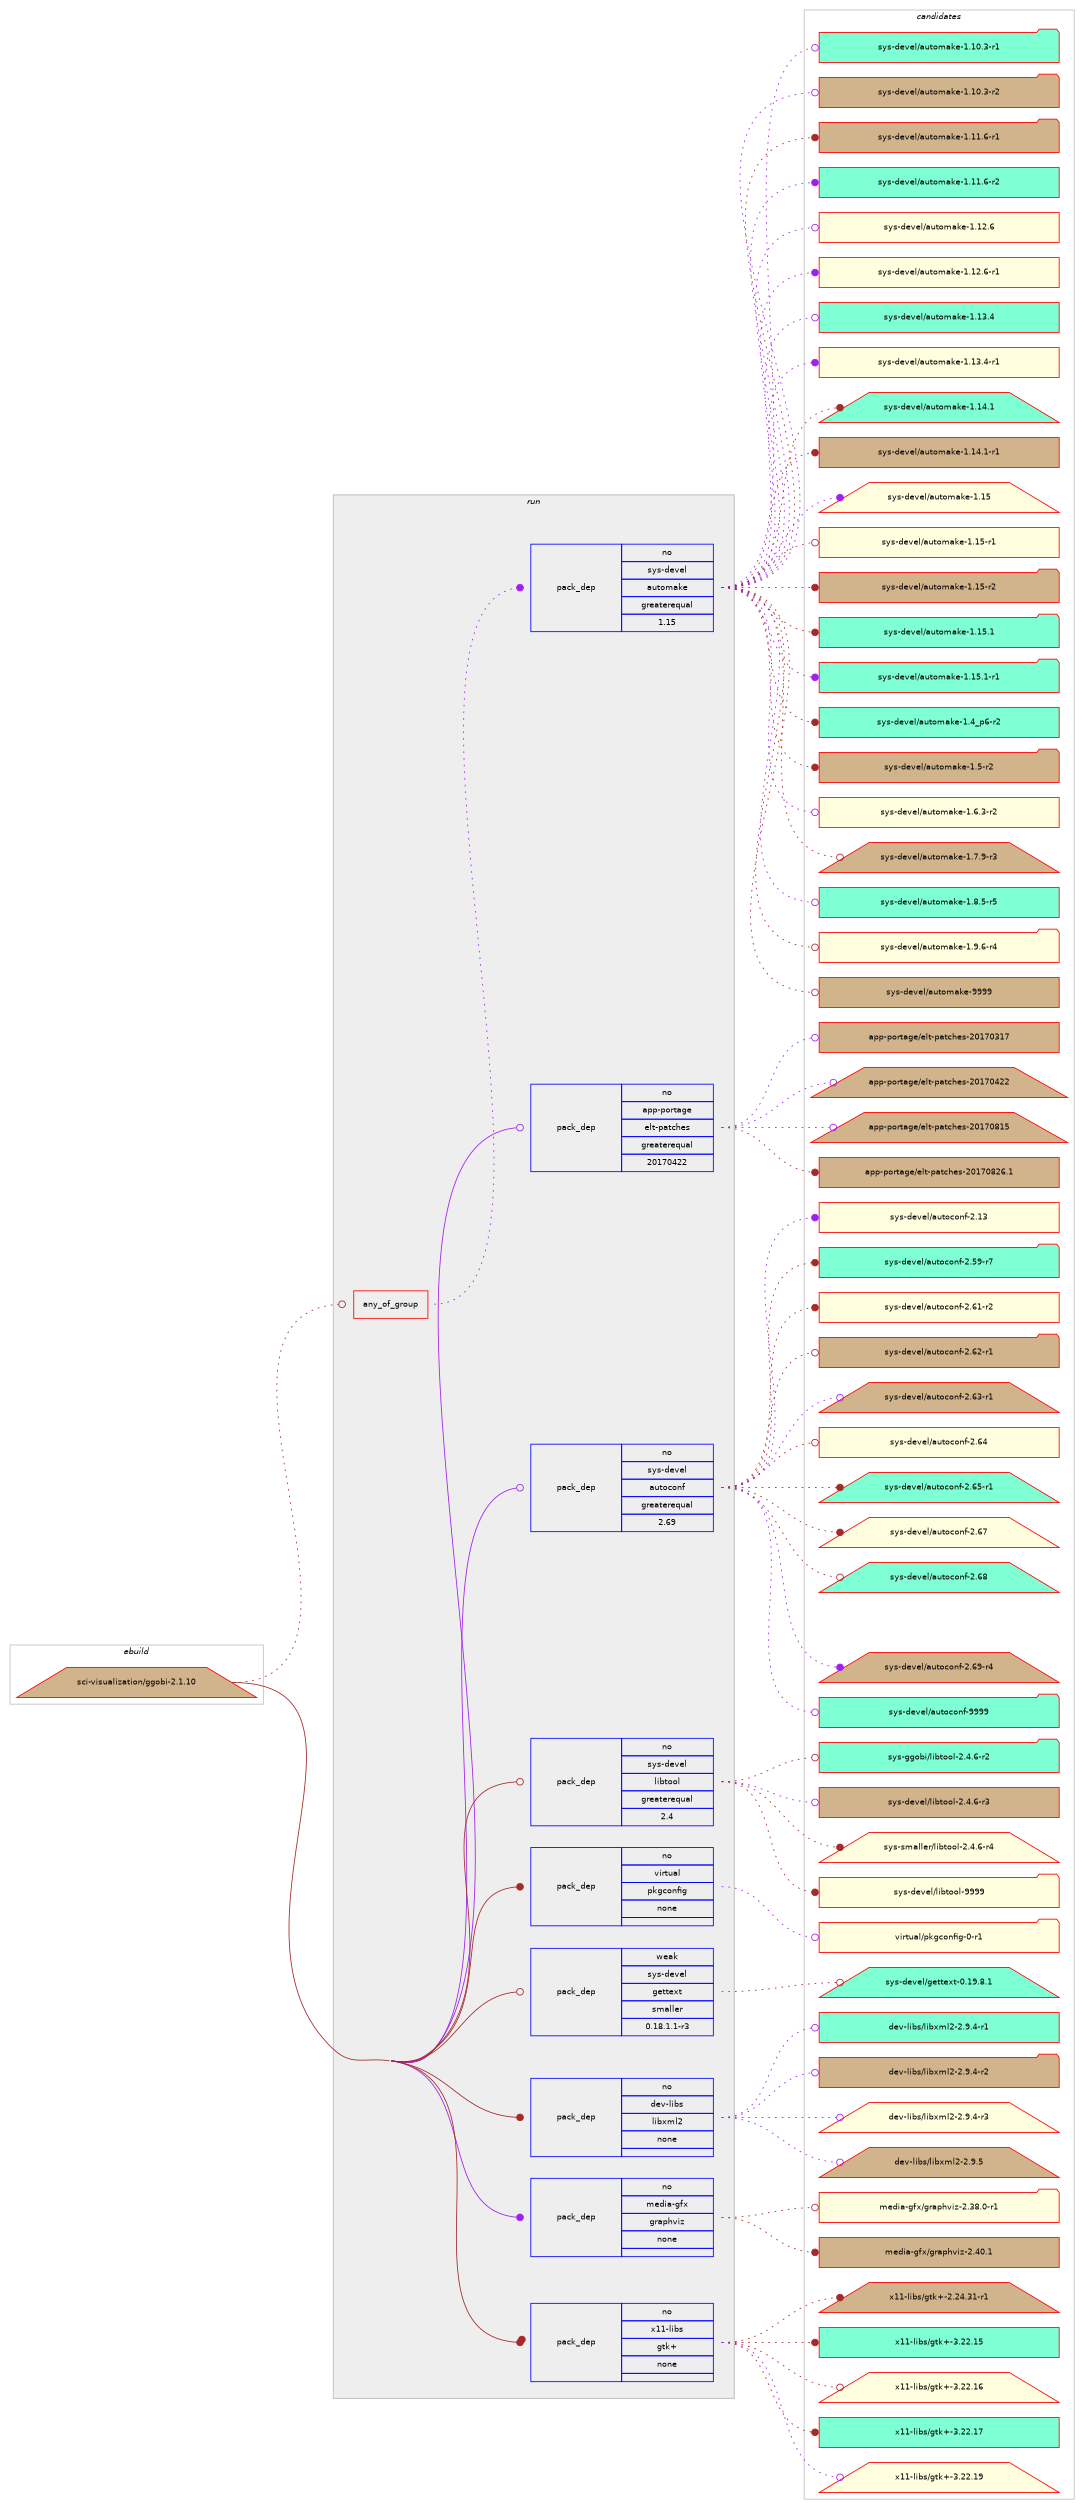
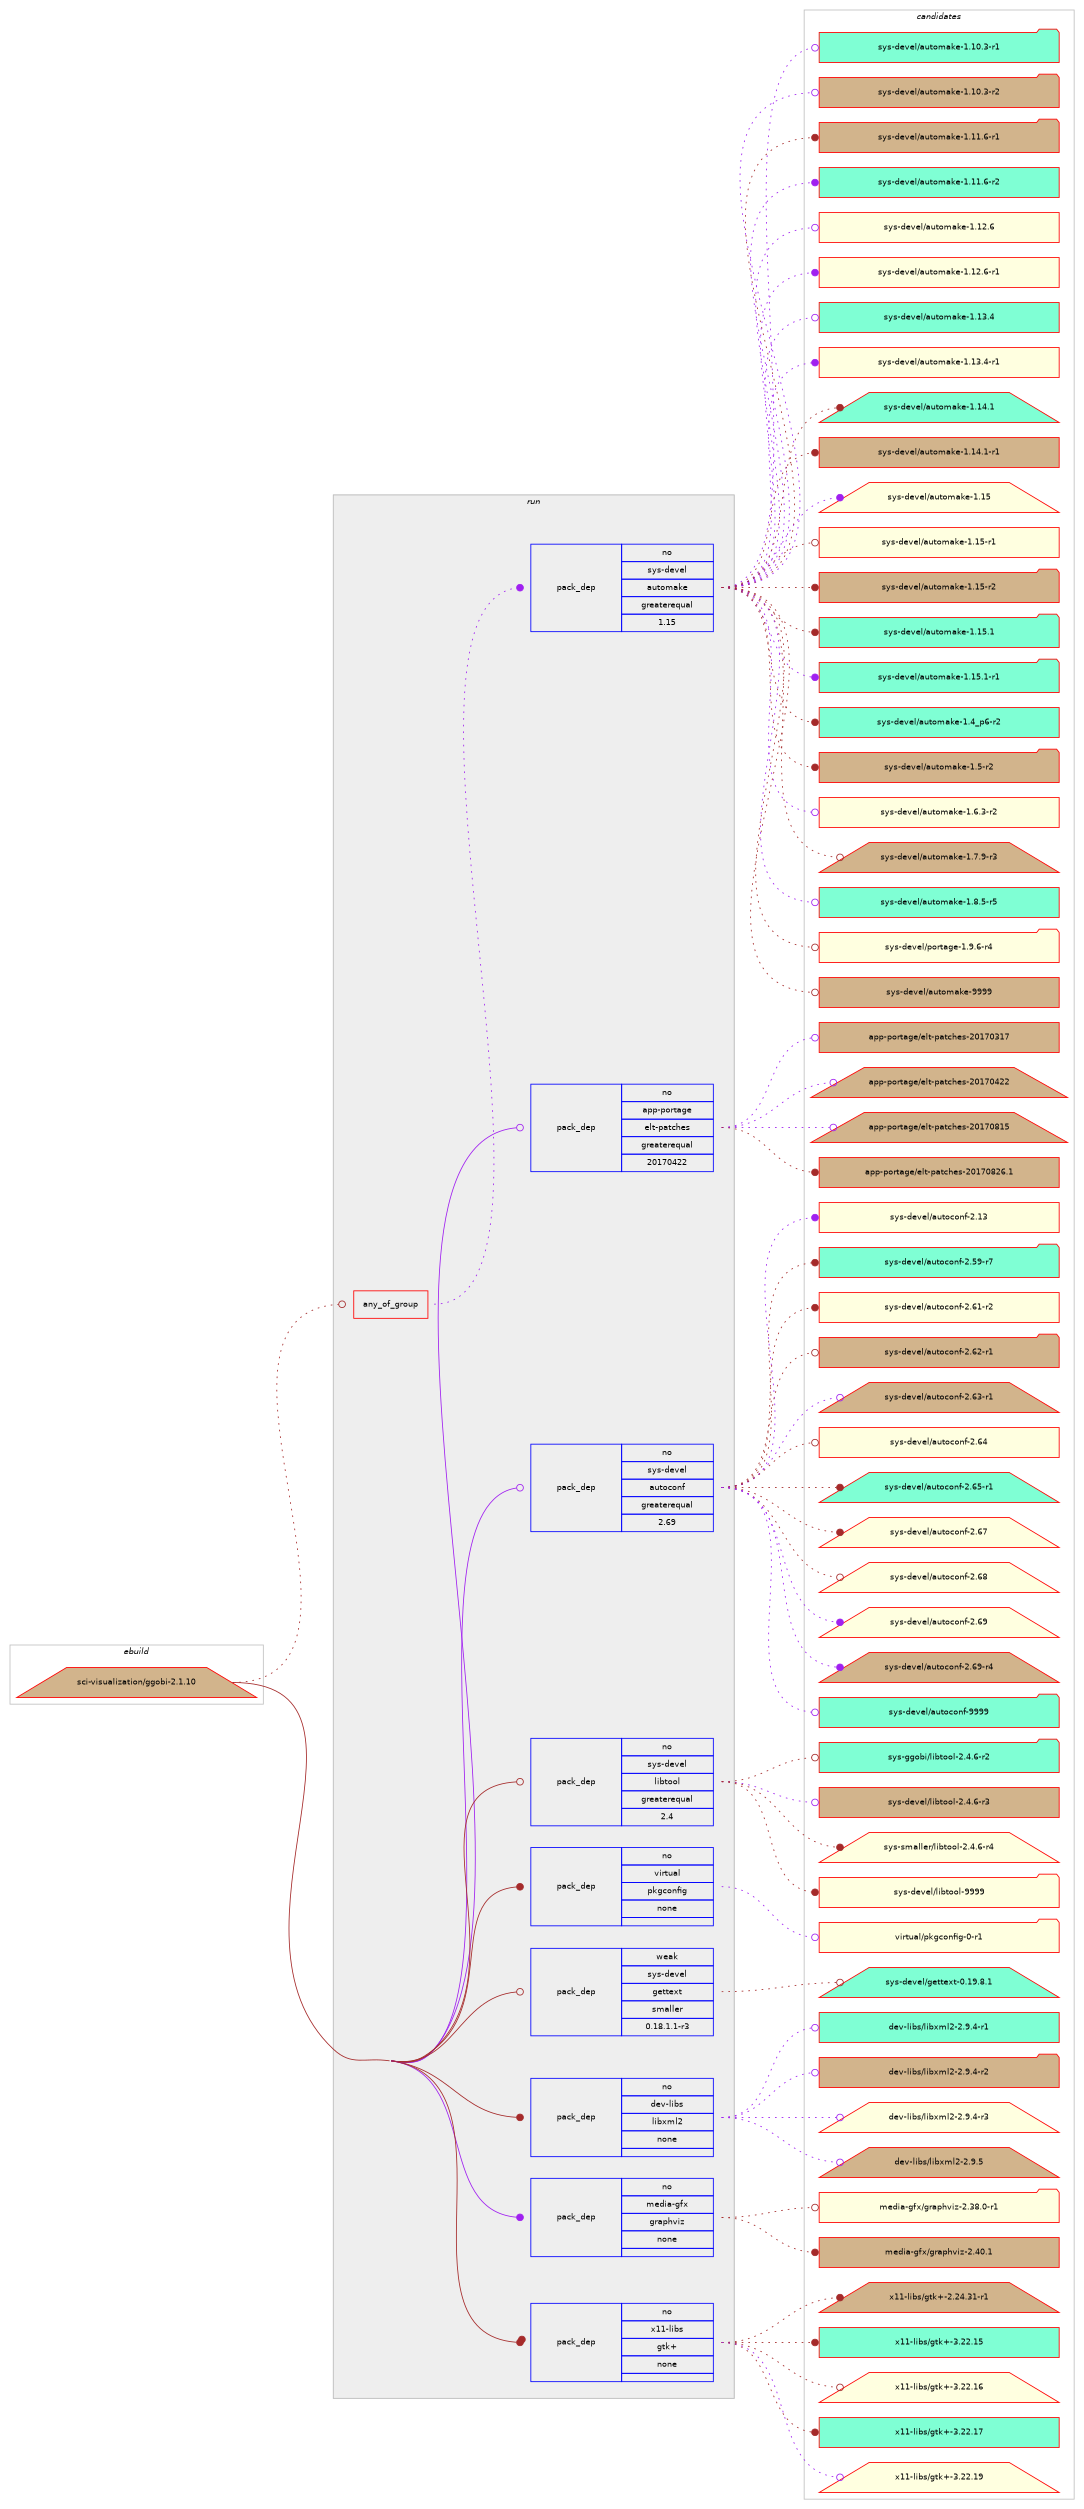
  digraph {
    compound=true
    concentrate=true
    fontname=Helvetica
    fontsize=10
    newrank=true
    rankdir=LR
    ranksep=1.5
    node [color=red fillcolor=tan fontname=Helvetica fontsize=10 shape=box style=filled]
    edge [arrowhead=odot color=brown headport=w style=dotted tailport=e weight=100]
    n1 [label="sci-visualization/ggobi-2.1.10" shape=trapezium width=4]
    n2 [color=blue label=<<TABLE BORDER="0" CELLBORDER="1" CELLSPACING="0" CELLPADDING="4" WIDTH="220"><TR><TD ROWSPAN="6" CELLPADDING="30">pack_dep</TD></TR><TR><TD WIDTH="110">no</TD></TR><TR><TD>sys-devel</TD></TR><TR><TD>automake</TD></TR><TR><TD>greaterequal</TD></TR><TR><TD>1.15</TD></TR></TABLE>> shape=none fillcolor="" style=""]
    n3 [label=<<TABLE BORDER="0" CELLBORDER="1" CELLSPACING="0" CELLPADDING="4"><TR><TD CELLPADDING="10">any_of_group</TD></TR></TABLE>> shape=none fillcolor="" style=""]
    n4 [color=blue label=<<TABLE BORDER="0" CELLBORDER="1" CELLSPACING="0" CELLPADDING="4" WIDTH="220"><TR><TD ROWSPAN="6" CELLPADDING="30">pack_dep</TD></TR><TR><TD WIDTH="110">no</TD></TR><TR><TD>app-portage</TD></TR><TR><TD>elt-patches</TD></TR><TR><TD>greaterequal</TD></TR><TR><TD>20170422</TD></TR></TABLE>> shape=none fillcolor="" style=""]
    n5 [color=blue label=<<TABLE BORDER="0" CELLBORDER="1" CELLSPACING="0" CELLPADDING="4" WIDTH="220"><TR><TD ROWSPAN="6" CELLPADDING="30">pack_dep</TD></TR><TR><TD WIDTH="110">no</TD></TR><TR><TD>sys-devel</TD></TR><TR><TD>autoconf</TD></TR><TR><TD>greaterequal</TD></TR><TR><TD>2.69</TD></TR></TABLE>> shape=none fillcolor="" style=""]
    n6 [color=blue label=<<TABLE BORDER="0" CELLBORDER="1" CELLSPACING="0" CELLPADDING="4" WIDTH="220"><TR><TD ROWSPAN="6" CELLPADDING="30">pack_dep</TD></TR><TR><TD WIDTH="110">no</TD></TR><TR><TD>sys-devel</TD></TR><TR><TD>libtool</TD></TR><TR><TD>greaterequal</TD></TR><TR><TD>2.4</TD></TR></TABLE>> shape=none fillcolor="" style=""]
    n7 [color=blue label=<<TABLE BORDER="0" CELLBORDER="1" CELLSPACING="0" CELLPADDING="4" WIDTH="220"><TR><TD ROWSPAN="6" CELLPADDING="30">pack_dep</TD></TR><TR><TD WIDTH="110">no</TD></TR><TR><TD>virtual</TD></TR><TR><TD>pkgconfig</TD></TR><TR><TD>none</TD></TR><TR><TD></TD></TR></TABLE>> shape=none fillcolor="" style=""]
    n8 [color=blue label=<<TABLE BORDER="0" CELLBORDER="1" CELLSPACING="0" CELLPADDING="4" WIDTH="220"><TR><TD ROWSPAN="6" CELLPADDING="30">pack_dep</TD></TR><TR><TD WIDTH="110">weak</TD></TR><TR><TD>sys-devel</TD></TR><TR><TD>gettext</TD></TR><TR><TD>smaller</TD></TR><TR><TD>0.18.1.1-r3</TD></TR></TABLE>> shape=none fillcolor="" style=""]
    n9 [color=blue label=<<TABLE BORDER="0" CELLBORDER="1" CELLSPACING="0" CELLPADDING="4" WIDTH="220"><TR><TD ROWSPAN="6" CELLPADDING="30">pack_dep</TD></TR><TR><TD WIDTH="110">no</TD></TR><TR><TD>dev-libs</TD></TR><TR><TD>libxml2</TD></TR><TR><TD>none</TD></TR><TR><TD></TD></TR></TABLE>> shape=none fillcolor="" style=""]
    n10 [color=blue label=<<TABLE BORDER="0" CELLBORDER="1" CELLSPACING="0" CELLPADDING="4" WIDTH="220"><TR><TD ROWSPAN="6" CELLPADDING="30">pack_dep</TD></TR><TR><TD WIDTH="110">no</TD></TR><TR><TD>media-gfx</TD></TR><TR><TD>graphviz</TD></TR><TR><TD>none</TD></TR><TR><TD></TD></TR></TABLE>> shape=none fillcolor="" style=""]
    n11 [color=blue label=<<TABLE BORDER="0" CELLBORDER="1" CELLSPACING="0" CELLPADDING="4" WIDTH="220"><TR><TD ROWSPAN="6" CELLPADDING="30">pack_dep</TD></TR><TR><TD WIDTH="110">no</TD></TR><TR><TD>x11-libs</TD></TR><TR><TD>gtk+</TD></TR><TR><TD>none</TD></TR><TR><TD></TD></TR></TABLE>> shape=none fillcolor="" style=""]
    n12 [fillcolor=aquamarine label="sys-devel/automake-1.10.3-r1" shape=folder width=4]
    n13 [label="sys-devel/automake-1.10.3-r2" shape=folder width=4]
    n14 [label="sys-devel/automake-1.11.6-r1" shape=folder width=4]
    n15 [fillcolor=aquamarine label="sys-devel/automake-1.11.6-r2" width=4]
    n16 [fillcolor=lightyellow label="sys-devel/automake-1.12.6" width=4]
    n17 [fillcolor=lightyellow label="sys-devel/automake-1.12.6-r1" width=4]
    n18 [fillcolor=aquamarine label="sys-devel/automake-1.13.4" width=4]
    n19 [fillcolor=lightyellow label="sys-devel/automake-1.13.4-r1" width=4]
    n20 [fillcolor=aquamarine label="sys-devel/automake-1.14.1" shape=trapezium width=4]
    n21 [label="sys-devel/automake-1.14.1-r1" width=4]
    n22 [fillcolor=lightyellow label="sys-devel/automake-1.15" shape=trapezium width=4]
    n23 [fillcolor=lightyellow label="sys-devel/automake-1.15-r1" width=4]
    n24 [label="sys-devel/automake-1.15-r2" shape=folder width=4]
    n25 [fillcolor=aquamarine label="sys-devel/automake-1.15.1" shape=folder width=4]
    n26 [fillcolor=aquamarine label="sys-devel/automake-1.15.1-r1" shape=folder width=4]
    n27 [fillcolor=aquamarine label="sys-devel/automake-1.4_p6-r2" width=4]
    n28 [label="sys-devel/automake-1.5-r2" shape=folder width=4]
    n29 [fillcolor=lightyellow label="sys-devel/automake-1.6.3-r2" width=4]
    n30 [label="sys-devel/automake-1.7.9-r3" shape=trapezium width=4]
    n31 [fillcolor=aquamarine label="sys-devel/automake-1.8.5-r5" width=4]
-   n32 [fillcolor=lightyellow label="sys-devel/automake-1.9.6-r4" shape=folder width=4]
+   n32 [fillcolor=lightyellow label="sys-devel/portage-1.9.6-r4" shape=folder width=4]
    n33 [label="sys-devel/automake-9999" width=4]
    n34 [label="app-portage/elt-patches-20170317" width=4]
    n35 [label="app-portage/elt-patches-20170422" shape=trapezium width=4]
    n36 [label="app-portage/elt-patches-20170815" shape=trapezium width=4]
    n37 [label="app-portage/elt-patches-20170826.1" width=4]
    n38 [fillcolor=lightyellow label="sys-devel/autoconf-2.13" width=4]
    n39 [fillcolor=aquamarine label="sys-devel/autoconf-2.59-r7" shape=folder width=4]
    n40 [fillcolor=lightyellow label="sys-devel/autoconf-2.61-r2" width=4]
    n41 [label="sys-devel/autoconf-2.62-r1" shape=folder width=4]
    n42 [label="sys-devel/autoconf-2.63-r1" shape=trapezium width=4]
    n43 [fillcolor=lightyellow label="sys-devel/autoconf-2.64" width=4]
    n44 [fillcolor=aquamarine label="sys-devel/autoconf-2.65-r1" shape=trapezium width=4]
    n45 [fillcolor=lightyellow label="sys-devel/autoconf-2.67" shape=trapezium width=4]
-   n46 [fillcolor=aquamarine label="sys-devel/autoconf-2.68" shape=trapezium width=4]
+   n46 [fillcolor=lightyellow label="sys-devel/autoconf-2.68" shape=trapezium width=4]
+   n47 [fillcolor=lightyellow label="sys-devel/autoconf-2.69" shape=trapezium width=4]
    n48 [label="sys-devel/autoconf-2.69-r4" shape=trapezium width=4]
    n49 [fillcolor=aquamarine label="sys-devel/autoconf-9999" shape=folder width=4]
    n50 [fillcolor=aquamarine label="sys-ggobi/libtool-2.4.6-r2" shape=folder width=4]
    n51 [label="sys-devel/libtool-2.4.6-r3" width=4]
    n52 [fillcolor=lightyellow label="sys-smaller/libtool-2.4.6-r4" shape=trapezium width=4]
    n53 [fillcolor=lightyellow label="sys-devel/libtool-9999" shape=folder width=4]
    n54 [fillcolor=lightyellow label="virtual/pkgconfig-0-r1" shape=folder width=4]
    n55 [fillcolor=aquamarine label="sys-devel/gettext-0.19.8.1" shape=trapezium width=4]
    n56 [fillcolor=aquamarine label="dev-libs/libxml2-2.9.4-r1" width=4]
    n57 [label="dev-libs/libxml2-2.9.4-r2" shape=folder width=4]
    n58 [fillcolor=lightyellow label="dev-libs/libxml2-2.9.4-r3" shape=trapezium width=4]
    n59 [label="dev-libs/libxml2-2.9.5" shape=trapezium width=4]
    n60 [fillcolor=lightyellow label="media-gfx/graphviz-2.38.0-r1" shape=folder width=4]
    n61 [label="media-gfx/graphviz-2.40.1" width=4]
    n62 [label="x11-libs/gtk+-2.24.31-r1" shape=trapezium width=4]
    n63 [fillcolor=aquamarine label="x11-libs/gtk+-3.22.15" width=4]
    n64 [fillcolor=lightyellow label="x11-libs/gtk+-3.22.16" shape=trapezium width=4]
    n65 [fillcolor=aquamarine label="x11-libs/gtk+-3.22.17" width=4]
    n66 [fillcolor=lightyellow label="x11-libs/gtk+-3.22.19" shape=trapezium width=4]
    subgraph cluster_1 {
      color=gray
      label=<<i>dependencies</i>>
      subgraph cluster_2 {
        color=gray
        fillcolor="#eeeeee"
        label=<<i>compile</i>>
        style=filled
        subgraph sub_3 {
          color=gray
          fillcolor="#eeeeee"
          label=<<i>compile</i>>
          style=filled
          n3
          subgraph sub_4 {
            color=gray
            fillcolor="#eeeeee"
            label=<<i>compile</i>>
            style=filled
            n2
          }
        }
        subgraph sub_5 {
          color=gray
          fillcolor="#eeeeee"
          label=<<i>compile</i>>
          style=filled
          n4
        }
        subgraph sub_6 {
          color=gray
          fillcolor="#eeeeee"
          label=<<i>compile</i>>
          style=filled
          n5
        }
        subgraph sub_7 {
          color=gray
          fillcolor="#eeeeee"
          label=<<i>compile</i>>
          style=filled
          n6
        }
        subgraph sub_8 {
          color=gray
          fillcolor="#eeeeee"
          label=<<i>compile</i>>
          style=filled
          n7
        }
        subgraph sub_9 {
          color=gray
          fillcolor="#eeeeee"
          label=<<i>compile</i>>
          style=filled
          n8
        }
      }
      subgraph cluster_10 {
        color=gray
        fillcolor="#eeeeee"
        label=<<i>compile and run</i>>
        style=filled
        subgraph sub_11 {
          color=gray
          fillcolor="#eeeeee"
          label=<<i>compile and run</i>>
          style=filled
          n9
        }
        subgraph sub_12 {
          color=gray
          fillcolor="#eeeeee"
          label=<<i>compile and run</i>>
          style=filled
          n10
        }
        subgraph sub_13 {
          color=gray
          fillcolor="#eeeeee"
          label=<<i>compile and run</i>>
          style=filled
          n11
        }
      }
      subgraph cluster_14 {
        color=gray
        fillcolor="#eeeeee"
        label=<<i>run</i>>
        style=filled
      }
    }
    subgraph cluster_15 {
      color=gray
      label=<<i>ebuild</i>>
      rank=same
      n1
    }
    subgraph cluster_16 {
      color=gray
      label=<<i>candidates</i>>
      rank=same
      subgraph sub_17 {
        color=black
        label=<<i>candidates</i>>
        nodesep=1
        rank=same
        n12
        n13
        n14
        n15
        n16
        n17
        n18
        n19
        n20
        n21
        n22
        n23
        n24
        n25
        n26
        n27
        n28
        n29
        n30
        n31
        n32
        n33
      }
      subgraph sub_18 {
        color=black
        label=<<i>candidates</i>>
        nodesep=1
        rank=same
        n34
        n35
        n36
        n37
      }
      subgraph sub_19 {
        color=black
        label=<<i>candidates</i>>
        nodesep=1
        rank=same
        n38
        n39
        n40
        n41
        n42
        n43
        n44
        n45
        n46
+       n47
        n48
        n49
      }
      subgraph sub_20 {
        color=black
        label=<<i>candidates</i>>
        nodesep=1
        rank=same
        n50
        n51
        n52
        n53
      }
      subgraph sub_21 {
        color=black
        label=<<i>candidates</i>>
        nodesep=1
        rank=same
        n54
      }
      subgraph sub_22 {
        color=black
        label=<<i>candidates</i>>
        nodesep=1
        rank=same
        n55
      }
      subgraph sub_23 {
        color=black
        label=<<i>candidates</i>>
        nodesep=1
        rank=same
        n56
        n57
        n58
        n59
      }
      subgraph sub_24 {
        color=black
        label=<<i>candidates</i>>
        nodesep=1
        rank=same
        n60
        n61
      }
      subgraph sub_25 {
        color=black
        label=<<i>candidates</i>>
        nodesep=1
        rank=same
        n62
        n63
        n64
        n65
        n66
      }
    }
    n1 -> n3 [weight=20]
    n1 -> n4 [color=purple style=solid weight=20]
    n1 -> n5 [color=purple style=solid weight=20]
    n1 -> n6 [style=solid weight=20]
    n1 -> n7 [arrowhead=dot style=solid weight=20]
    n1 -> n8 [style=solid weight=20]
    n1 -> n9 [arrowhead=dot style=solid weight=20]
    n1 -> n10 [arrowhead=dot color=purple style=solid weight=20]
    n1 -> n11 [arrowhead=dot style=solid weight=20]
    n2 -> n12 [color=purple]
    n2 -> n13 [color=purple]
    n2 -> n14 [arrowhead=dot]
    n2 -> n15 [arrowhead=dot color=purple]
    n2 -> n16 [color=purple]
    n2 -> n17 [arrowhead=dot color=purple]
    n2 -> n18 [color=purple]
    n2 -> n19 [arrowhead=dot color=purple]
    n2 -> n20 [arrowhead=dot]
    n2 -> n21 [arrowhead=dot]
    n2 -> n22 [arrowhead=dot color=purple]
    n2 -> n23
    n2 -> n24 [arrowhead=dot]
    n2 -> n25 [arrowhead=dot]
    n2 -> n26 [arrowhead=dot color=purple]
    n2 -> n27 [arrowhead=dot]
    n2 -> n28 [arrowhead=dot]
    n2 -> n29 [color=purple]
    n2 -> n30
    n2 -> n31 [color=purple]
    n2 -> n32
    n2 -> n33
    n3 -> n2 [arrowhead=dot color=purple weight=20]
    n4 -> n34 [color=purple]
    n4 -> n35 [color=purple]
    n4 -> n36 [color=purple]
    n4 -> n37 [arrowhead=dot]
    n5 -> n38 [arrowhead=dot color=purple]
    n5 -> n39 [arrowhead=dot]
    n5 -> n40 [arrowhead=dot]
    n5 -> n41
    n5 -> n42 [color=purple]
    n5 -> n43
    n5 -> n44 [arrowhead=dot]
    n5 -> n45 [arrowhead=dot]
    n5 -> n46
+   n5 -> n47 [arrowhead=dot color=purple]
    n5 -> n48 [arrowhead=dot color=purple]
    n5 -> n49 [color=purple]
    n6 -> n50
    n6 -> n51 [color=purple]
    n6 -> n52 [arrowhead=dot]
    n6 -> n53 [arrowhead=dot]
    n7 -> n54 [color=purple]
    n8 -> n55
    n9 -> n56 [color=purple]
    n9 -> n57 [color=purple]
    n9 -> n58 [color=purple]
    n9 -> n59 [color=purple]
    n10 -> n60
    n10 -> n61 [arrowhead=dot]
    n11 -> n62 [arrowhead=dot]
    n11 -> n63 [arrowhead=dot]
    n11 -> n64
    n11 -> n65 [arrowhead=dot]
    n11 -> n66 [color=purple]
  }
